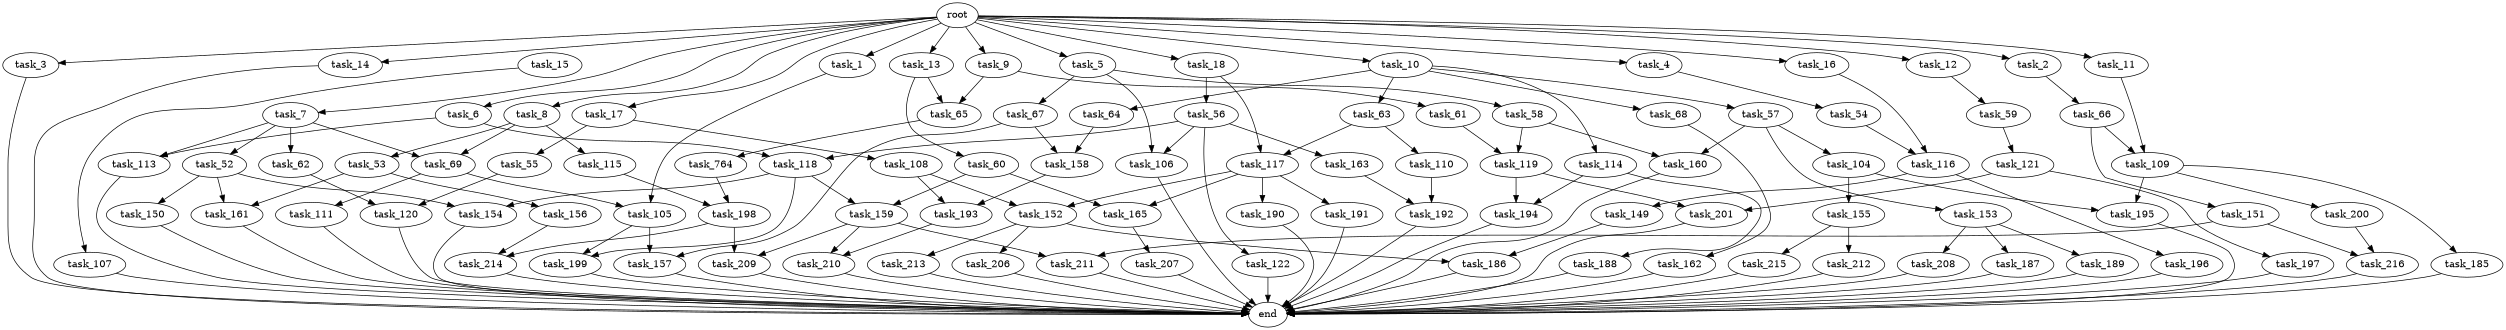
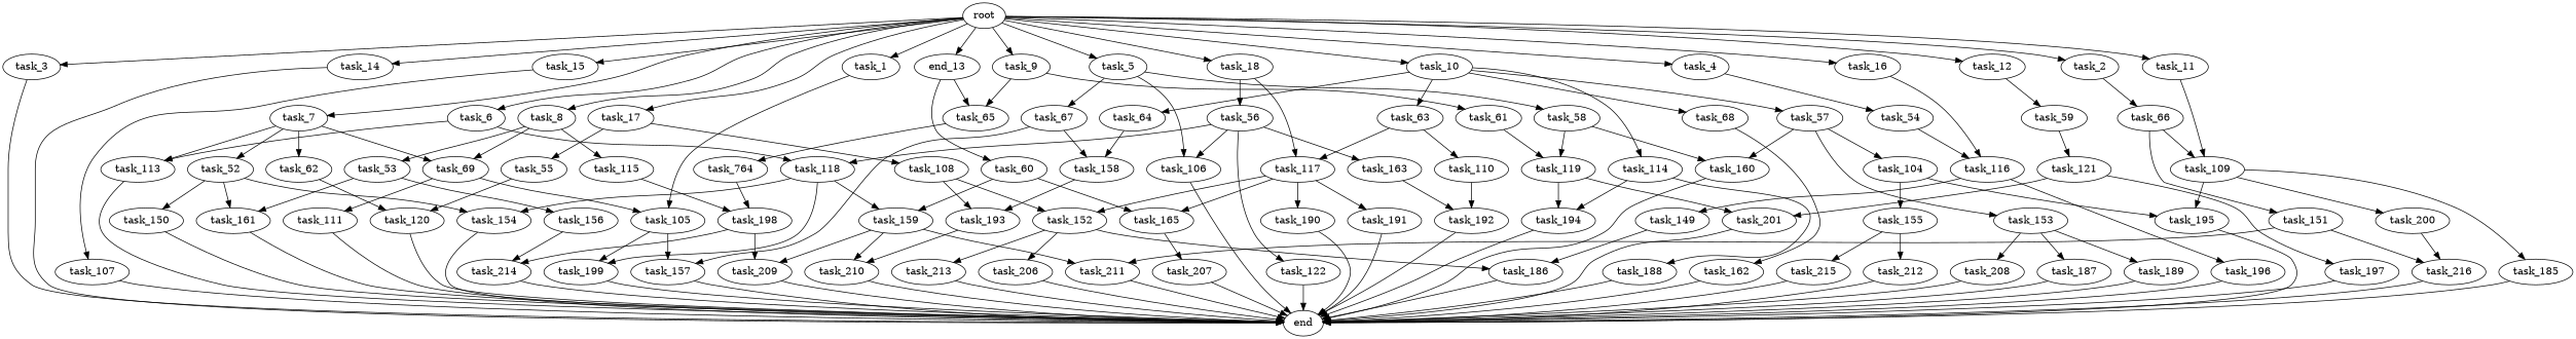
  digraph {
    root
    task_1
    task_2
    task_3
    task_4
    task_5
    task_6
    task_7
    task_8
    task_9
    task_10
    task_11
    task_12
-   task_13
+   task_13 [label=end_13]
    task_14
    task_15
    task_16
    task_17
    task_18
    task_105
    task_66
    end
    task_54
    task_58
    task_67
    task_106
    task_113
    task_118
    task_52
    task_62
    task_69
    task_53
    task_115
    task_61
    task_65
    task_57
    task_63
    task_64
    task_68
    task_114
    task_109
    task_59
    task_60
    task_107
    task_116
    task_55
    task_108
    task_56
    task_117
    task_157
    task_199
    task_151
    task_160
    task_119
    task_158
    task_154
    task_159
    task_150
    task_161
    task_120
    task_111
    task_156
    task_198
    n64 [label=task_764]
    task_104
    task_153
    task_110
    task_162
    task_188
    task_194
    task_195
    task_185
    task_200
    task_121
    task_165
    task_149
    task_196
    task_152
    task_193
    task_122
    task_163
    task_190
    task_191
    task_214
    task_192
    task_155
    task_187
    task_189
    task_208
    task_201
    task_197
    task_211
    task_209
    task_210
    task_207
    task_216
    task_212
    task_215
    task_186
    task_206
    task_213
    root -> task_1
    root -> task_2
    root -> task_3
    root -> task_4
    root -> task_5
    root -> task_6
    root -> task_7
    root -> task_8
    root -> task_9
    root -> task_10
    root -> task_11
    root -> task_12
    root -> task_13
    root -> task_14
+   root -> task_15
    root -> task_16
    root -> task_17
    root -> task_18
    task_1 -> task_105
    task_2 -> task_66
    task_3 -> end
    task_4 -> task_54
    task_5 -> task_58
    task_5 -> task_67
    task_5 -> task_106
    task_6 -> task_113
    task_6 -> task_118
    task_7 -> task_113
    task_7 -> task_52
    task_7 -> task_62
    task_7 -> task_69
    task_8 -> task_69
    task_8 -> task_53
    task_8 -> task_115
    task_9 -> task_61
    task_9 -> task_65
    task_10 -> task_57
    task_10 -> task_63
    task_10 -> task_64
    task_10 -> task_68
    task_10 -> task_114
    task_11 -> task_109
    task_12 -> task_59
    task_13 -> task_65
    task_13 -> task_60
    task_14 -> end
    task_15 -> task_107
    task_16 -> task_116
    task_17 -> task_55
    task_17 -> task_108
    task_18 -> task_56
    task_18 -> task_117
    task_105 -> task_157
    task_105 -> task_199
    task_66 -> task_109
    task_66 -> task_151
    task_54 -> task_116
    task_58 -> task_160
    task_58 -> task_119
    task_67 -> task_157
    task_67 -> task_158
    task_106 -> end
    task_113 -> end
    task_118 -> task_199
    task_118 -> task_154
    task_118 -> task_159
    task_52 -> task_154
    task_52 -> task_150
    task_52 -> task_161
    task_62 -> task_120
    task_69 -> task_105
    task_69 -> task_111
    task_53 -> task_161
    task_53 -> task_156
    task_115 -> task_198
    task_61 -> task_119
    task_65 -> n64
    task_57 -> task_160
    task_57 -> task_104
    task_57 -> task_153
    task_63 -> task_117
    task_63 -> task_110
    task_64 -> task_158
    task_68 -> task_162
    task_114 -> task_188
    task_114 -> task_194
    task_109 -> task_195
    task_109 -> task_185
    task_109 -> task_200
    task_59 -> task_121
    task_60 -> task_159
    task_60 -> task_165
    task_107 -> end
    task_116 -> task_149
    task_116 -> task_196
    task_55 -> task_120
    task_108 -> task_152
    task_108 -> task_193
    task_56 -> task_106
    task_56 -> task_118
    task_56 -> task_122
    task_56 -> task_163
    task_117 -> task_165
    task_117 -> task_152
    task_117 -> task_190
    task_117 -> task_191
    task_157 -> end
    task_199 -> end
    task_151 -> task_211
    task_151 -> task_216
    task_160 -> end
    task_119 -> task_194
    task_119 -> task_201
    task_158 -> task_193
    task_154 -> end
    task_159 -> task_211
    task_159 -> task_209
    task_159 -> task_210
    task_150 -> end
    task_161 -> end
    task_120 -> end
    task_111 -> end
    task_156 -> task_214
    task_198 -> task_214
    task_198 -> task_209
    n64 -> task_198
    task_104 -> task_195
    task_104 -> task_155
    task_153 -> task_187
    task_153 -> task_189
    task_153 -> task_208
    task_110 -> task_192
    task_162 -> end
    task_188 -> end
    task_194 -> end
    task_195 -> end
    task_185 -> end
    task_200 -> task_216
    task_121 -> task_201
    task_121 -> task_197
    task_165 -> task_207
    task_149 -> task_186
    task_196 -> end
    task_152 -> task_186
    task_152 -> task_206
    task_152 -> task_213
    task_193 -> task_210
    task_122 -> end
    task_163 -> task_192
    task_190 -> end
    task_191 -> end
    task_214 -> end
    task_192 -> end
    task_155 -> task_212
    task_155 -> task_215
    task_187 -> end
    task_189 -> end
    task_208 -> end
    task_201 -> end
    task_197 -> end
    task_211 -> end
    task_209 -> end
    task_210 -> end
    task_207 -> end
    task_216 -> end
    task_212 -> end
    task_215 -> end
    task_186 -> end
    task_206 -> end
    task_213 -> end
  }
